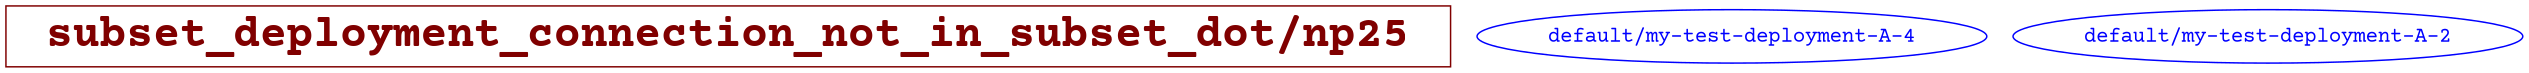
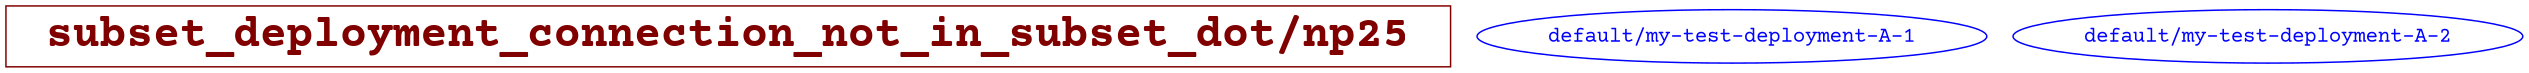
  digraph {
    fontname="Courier Prime"
    node [color=blue fontcolor=blue fontname="Courier Prime"]
    n1 [color=webmaroon fontcolor=webmaroon fontsize=30 label=< <B>subset_deployment_connection_not_in_subset_dot/np25</B> > shape=box]
-   n2 [label="default/my-test-deployment-A-4"]
+   n2 [label="default/my-test-deployment-A-1"]
    n3 [label="default/my-test-deployment-A-2"]
  }
